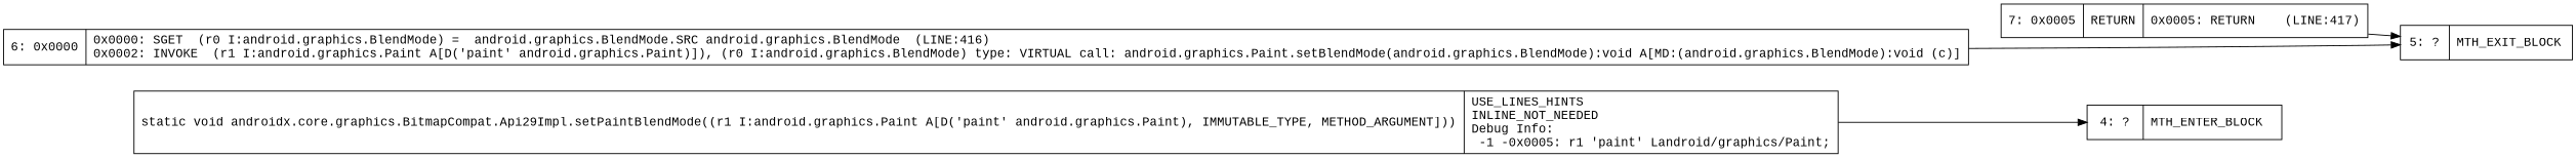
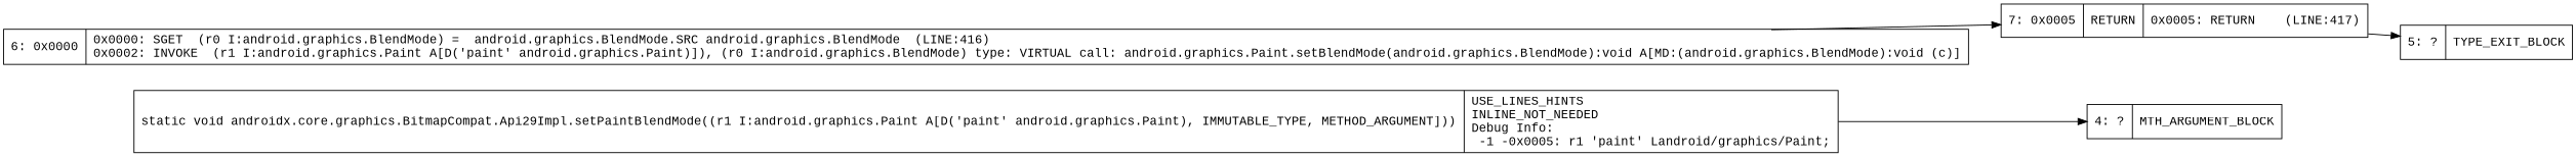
  digraph {
    fontname="Liberation Mono"
    rankdir=LR
    node [fontname="Liberation Mono" shape=record]
    edge [fontname="Liberation Mono"]
-   n1 [label="{4\:\ ?|MTH_ENTER_BLOCK\l}"]
+   n1 [label="{4\:\ ?|MTH_ARGUMENT_BLOCK\l}"]
    n2 [label="{6\:\ 0x0000|0x0000: SGET  (r0 I:android.graphics.BlendMode) =  android.graphics.BlendMode.SRC android.graphics.BlendMode  (LINE:416)\l0x0002: INVOKE  (r1 I:android.graphics.Paint A[D('paint' android.graphics.Paint)]), (r0 I:android.graphics.BlendMode) type: VIRTUAL call: android.graphics.Paint.setBlendMode(android.graphics.BlendMode):void A[MD:(android.graphics.BlendMode):void (c)]\l}"]
    n3 [label="{7\:\ 0x0005|RETURN\l|0x0005: RETURN    (LINE:417)\l}"]
-   n4 [label="{5\:\ ?|MTH_EXIT_BLOCK\l}"]
+   n4 [label="{5\:\ ?|TYPE_EXIT_BLOCK\l}"]
    n5 [label="{static void androidx.core.graphics.BitmapCompat.Api29Impl.setPaintBlendMode((r1 I:android.graphics.Paint A[D('paint' android.graphics.Paint), IMMUTABLE_TYPE, METHOD_ARGUMENT]))  | USE_LINES_HINTS\lINLINE_NOT_NEEDED\lDebug Info:\l  \-1 \-0x0005: r1 'paint' Landroid\/graphics\/Paint;\l}"]
-   n2 -> n4
+   n2 -> n3
    n3 -> n4
    n5 -> n1
  }
